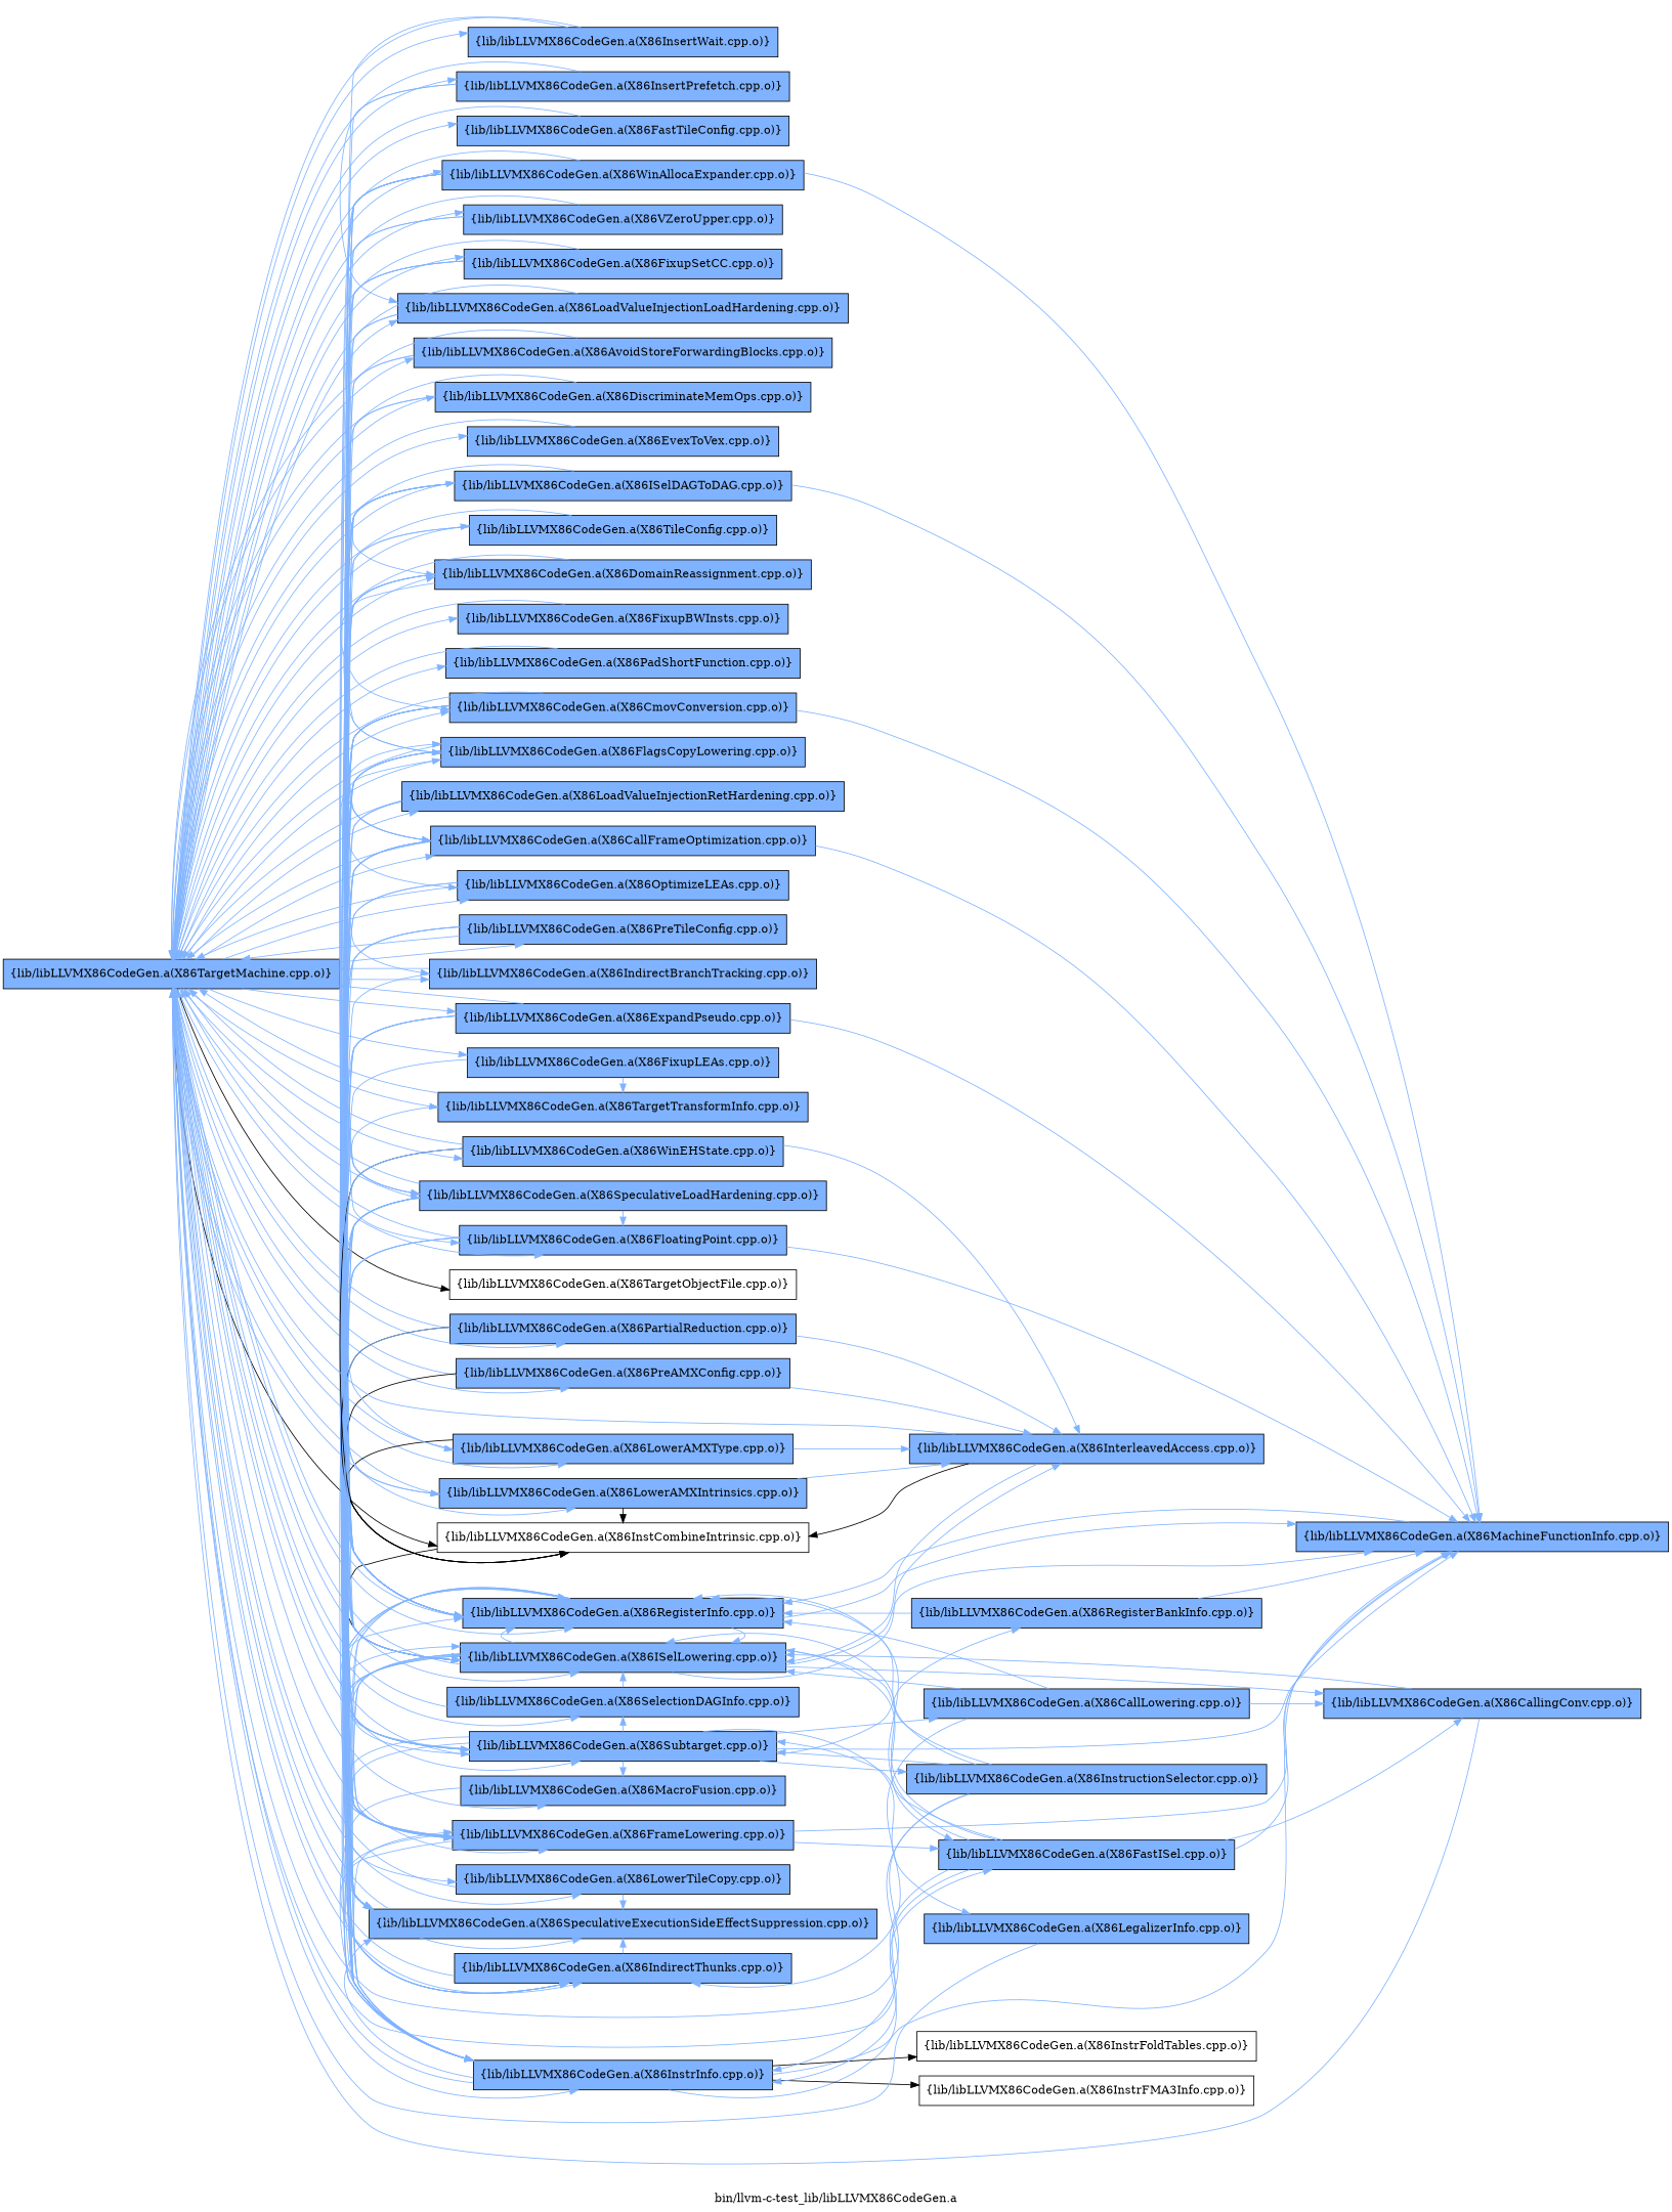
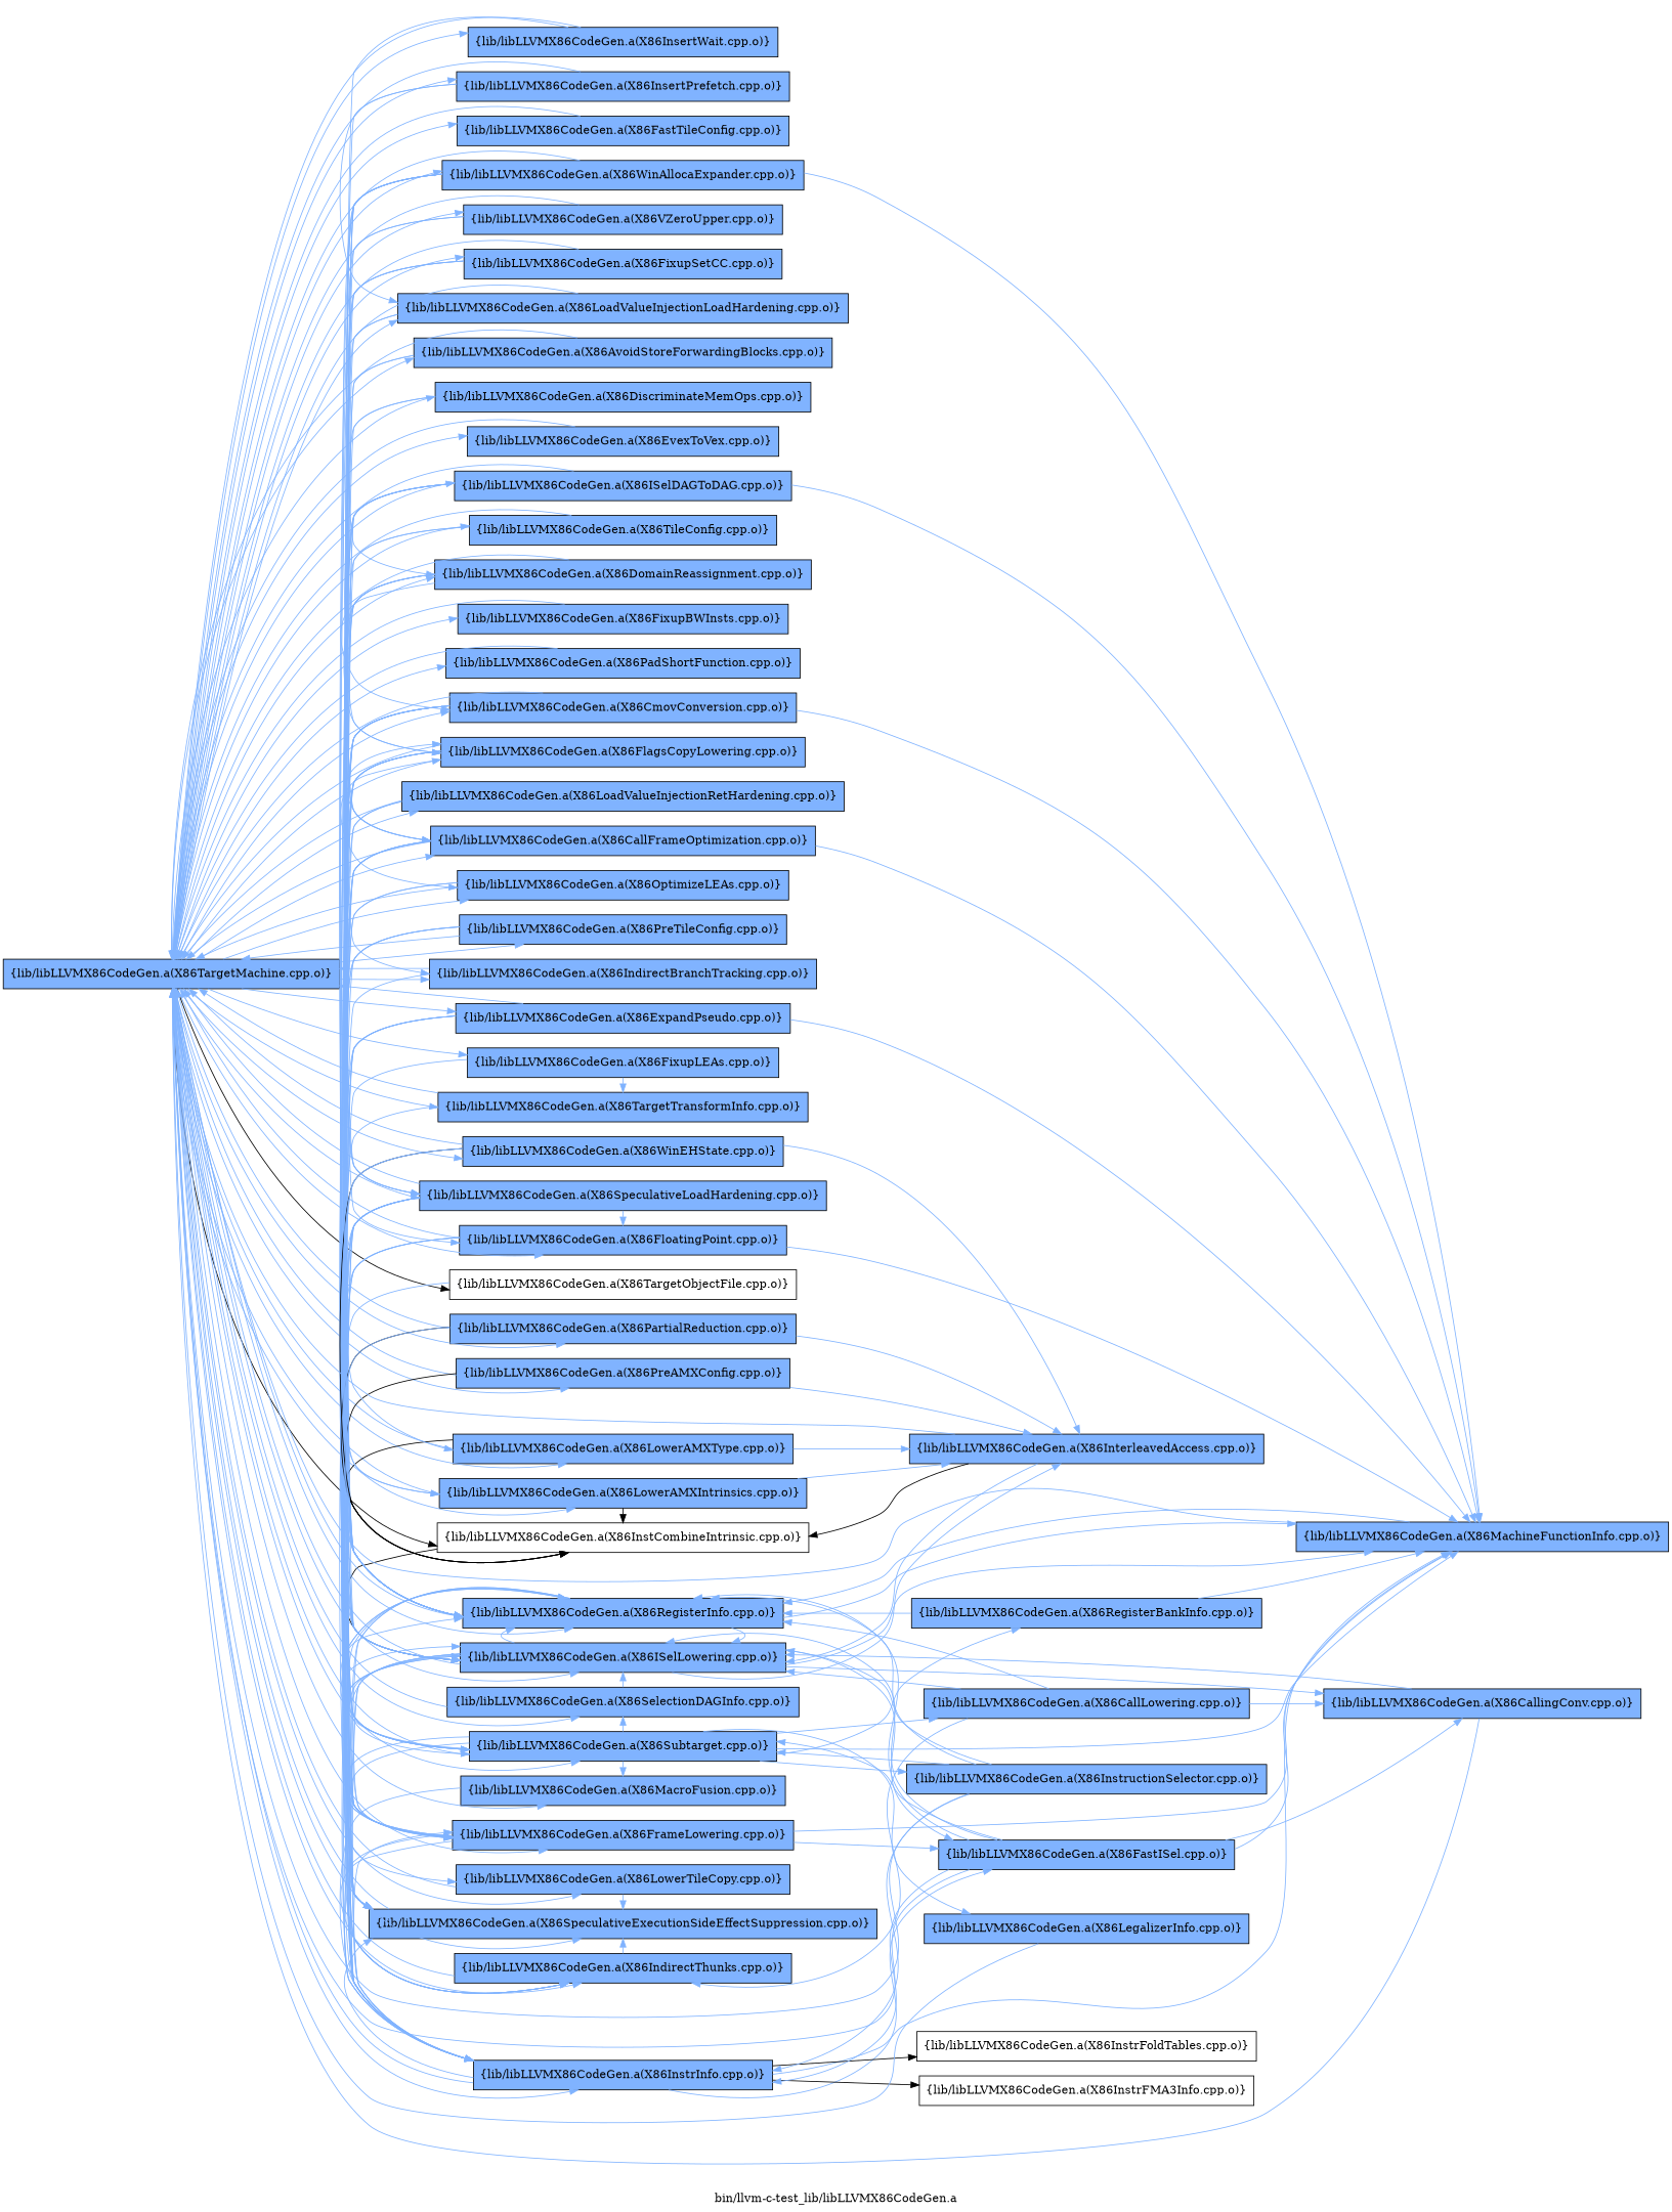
  digraph {
    label="bin/llvm-c-test_lib/libLLVMX86CodeGen.a"
    rankdir=LR
    node [fillcolor="0.600000 0.5 1" group=1 shape=box style=filled]
    edge [color="0.600000 0.5 1"]
    n1 [label="{lib/libLLVMX86CodeGen.a(X86TargetMachine.cpp.o)}"]
    n2 [group=0 label="{lib/libLLVMX86CodeGen.a(X86InstCombineIntrinsic.cpp.o)}" fillcolor="" style=""]
    n3 [label="{lib/libLLVMX86CodeGen.a(X86SpeculativeExecutionSideEffectSuppression.cpp.o)}"]
    n4 [label="{lib/libLLVMX86CodeGen.a(X86IndirectThunks.cpp.o)}"]
    n5 [label="{lib/libLLVMX86CodeGen.a(X86LoadValueInjectionRetHardening.cpp.o)}"]
    n6 [label="{lib/libLLVMX86CodeGen.a(X86RegisterInfo.cpp.o)}"]
    n7 [label="{lib/libLLVMX86CodeGen.a(X86ISelLowering.cpp.o)}"]
    n8 [label="{lib/libLLVMX86CodeGen.a(X86Subtarget.cpp.o)}"]
    n9 [label="{lib/libLLVMX86CodeGen.a(X86InstrInfo.cpp.o)}"]
    n10 [label="{lib/libLLVMX86CodeGen.a(X86FrameLowering.cpp.o)}"]
    n11 [label="{lib/libLLVMX86CodeGen.a(X86SelectionDAGInfo.cpp.o)}"]
    n12 [label="{lib/libLLVMX86CodeGen.a(X86MacroFusion.cpp.o)}"]
    n13 [label="{lib/libLLVMX86CodeGen.a(X86ExpandPseudo.cpp.o)}"]
    n14 [label="{lib/libLLVMX86CodeGen.a(X86LowerTileCopy.cpp.o)}"]
    n15 [label="{lib/libLLVMX86CodeGen.a(X86FloatingPoint.cpp.o)}"]
    n16 [label="{lib/libLLVMX86CodeGen.a(X86LoadValueInjectionLoadHardening.cpp.o)}"]
    n17 [label="{lib/libLLVMX86CodeGen.a(X86FastTileConfig.cpp.o)}"]
    n18 [label="{lib/libLLVMX86CodeGen.a(X86TileConfig.cpp.o)}"]
    n19 [label="{lib/libLLVMX86CodeGen.a(X86SpeculativeLoadHardening.cpp.o)}"]
    n20 [label="{lib/libLLVMX86CodeGen.a(X86FlagsCopyLowering.cpp.o)}"]
    n21 [label="{lib/libLLVMX86CodeGen.a(X86FixupSetCC.cpp.o)}"]
    n22 [label="{lib/libLLVMX86CodeGen.a(X86OptimizeLEAs.cpp.o)}"]
    n23 [label="{lib/libLLVMX86CodeGen.a(X86CallFrameOptimization.cpp.o)}"]
    n24 [label="{lib/libLLVMX86CodeGen.a(X86AvoidStoreForwardingBlocks.cpp.o)}"]
    n25 [label="{lib/libLLVMX86CodeGen.a(X86PreTileConfig.cpp.o)}"]
    n26 [label="{lib/libLLVMX86CodeGen.a(X86CmovConversion.cpp.o)}"]
    n27 [label="{lib/libLLVMX86CodeGen.a(X86ISelDAGToDAG.cpp.o)}"]
    n28 [label="{lib/libLLVMX86CodeGen.a(X86IndirectBranchTracking.cpp.o)}"]
    n29 [label="{lib/libLLVMX86CodeGen.a(X86EvexToVex.cpp.o)}"]
    n30 [label="{lib/libLLVMX86CodeGen.a(X86DiscriminateMemOps.cpp.o)}"]
    n31 [label="{lib/libLLVMX86CodeGen.a(X86InsertPrefetch.cpp.o)}"]
    n32 [label="{lib/libLLVMX86CodeGen.a(X86FixupBWInsts.cpp.o)}"]
    n33 [label="{lib/libLLVMX86CodeGen.a(X86PadShortFunction.cpp.o)}"]
    n34 [label="{lib/libLLVMX86CodeGen.a(X86FixupLEAs.cpp.o)}"]
    n35 [label="{lib/libLLVMX86CodeGen.a(X86LowerAMXIntrinsics.cpp.o)}"]
    n36 [label="{lib/libLLVMX86CodeGen.a(X86LowerAMXType.cpp.o)}"]
    n37 [label="{lib/libLLVMX86CodeGen.a(X86PreAMXConfig.cpp.o)}"]
    n38 [label="{lib/libLLVMX86CodeGen.a(X86DomainReassignment.cpp.o)}"]
    n39 [label="{lib/libLLVMX86CodeGen.a(X86PartialReduction.cpp.o)}"]
    n40 [group=0 label="{lib/libLLVMX86CodeGen.a(X86TargetObjectFile.cpp.o)}" fillcolor="" style=""]
    n41 [label="{lib/libLLVMX86CodeGen.a(X86TargetTransformInfo.cpp.o)}"]
    n42 [label="{lib/libLLVMX86CodeGen.a(X86VZeroUpper.cpp.o)}"]
    n43 [label="{lib/libLLVMX86CodeGen.a(X86WinAllocaExpander.cpp.o)}"]
    n44 [label="{lib/libLLVMX86CodeGen.a(X86WinEHState.cpp.o)}"]
    n45 [label="{lib/libLLVMX86CodeGen.a(X86InsertWait.cpp.o)}"]
    n46 [label="{lib/libLLVMX86CodeGen.a(X86MachineFunctionInfo.cpp.o)}"]
    n47 [label="{lib/libLLVMX86CodeGen.a(X86FastISel.cpp.o)}"]
    n48 [label="{lib/libLLVMX86CodeGen.a(X86CallingConv.cpp.o)}"]
    n49 [label="{lib/libLLVMX86CodeGen.a(X86InterleavedAccess.cpp.o)}"]
    n50 [label="{lib/libLLVMX86CodeGen.a(X86CallLowering.cpp.o)}"]
    n51 [label="{lib/libLLVMX86CodeGen.a(X86LegalizerInfo.cpp.o)}"]
    n52 [label="{lib/libLLVMX86CodeGen.a(X86RegisterBankInfo.cpp.o)}"]
    n53 [label="{lib/libLLVMX86CodeGen.a(X86InstructionSelector.cpp.o)}"]
    n54 [group=0 label="{lib/libLLVMX86CodeGen.a(X86InstrFoldTables.cpp.o)}" fillcolor="" style=""]
    n55 [group=0 label="{lib/libLLVMX86CodeGen.a(X86InstrFMA3Info.cpp.o)}" fillcolor="" style=""]
    subgraph sub_1 {
      rank=same
      n1
    }
    subgraph sub_2 {
      rank=same
      n2
      n3
      n4
      n5
      n6
      n7
      n8
      n9
      n10
      n11
      n12
      n13
      n14
      n15
      n16
      n17
      n18
      n19
      n20
      n21
      n22
      n23
      n24
      n25
      n26
      n27
      n28
      n29
      n30
      n31
      n32
      n33
      n34
      n35
      n36
      n37
      n38
      n39
      n40
      n41
      n42
      n43
      n44
      n45
    }
    n1 -> n2 [color=""]
    n1 -> n3
    n1 -> n4
    n1 -> n5
    n1 -> n6
    n1 -> n7
    n1 -> n8
    n1 -> n9
    n1 -> n10
    n1 -> n11
    n1 -> n12
    n1 -> n13
    n1 -> n14
    n1 -> n15
    n1 -> n16
    n1 -> n17
    n1 -> n18
    n1 -> n19
    n1 -> n20
    n1 -> n21
    n1 -> n22
    n1 -> n23
    n1 -> n24
    n1 -> n25
    n1 -> n26
    n1 -> n27
    n1 -> n28
    n1 -> n29
    n1 -> n30
    n1 -> n31
    n1 -> n32
    n1 -> n33
    n1 -> n34
    n1 -> n35
    n1 -> n36
    n1 -> n37
    n1 -> n38
    n1 -> n39
    n1 -> n40 [color=""]
    n1 -> n41
    n1 -> n42
    n1 -> n43
    n1 -> n44
    n1 -> n45
    n2 -> n7 [color=""]
    n3 -> n1
    n4 -> n1
    n4 -> n3
    n5 -> n1
    n5 -> n3
    n5 -> n6
    n6 -> n1
    n6 -> n7
    n6 -> n9
    n6 -> n10
    n6 -> n14
    n6 -> n46
    n7 -> n1
    n7 -> n4
    n7 -> n6
    n7 -> n8
    n7 -> n9
    n7 -> n10
    n7 -> n46
    n7 -> n47
    n7 -> n48
    n7 -> n49
    n8 -> n1
    n8 -> n6
    n8 -> n7
    n8 -> n9
    n8 -> n10
    n8 -> n11
    n8 -> n12
    n8 -> n46
    n8 -> n50
    n8 -> n51
    n8 -> n52
    n8 -> n53
    n9 -> n1
    n9 -> n3
    n9 -> n6
    n9 -> n7
    n9 -> n10
    n9 -> n46
    n9 -> n47
    n9 -> n54 [color=""]
    n9 -> n55 [color=""]
    n10 -> n4
    n10 -> n6
    n10 -> n7
    n10 -> n9
    n10 -> n46
    n10 -> n47
    n11 -> n1
    n11 -> n7
    n12 -> n9
    n13 -> n1
    n13 -> n4
    n13 -> n6
    n13 -> n9
    n13 -> n10
    n13 -> n46
    n14 -> n1
    n14 -> n3
    n15 -> n1
    n15 -> n6
    n15 -> n8
    n15 -> n10
    n15 -> n46
    n16 -> n1
    n16 -> n3
    n16 -> n15
    n17 -> n1
    n18 -> n1
    n18 -> n9
    n18 -> n10
    n19 -> n1
    n19 -> n3
    n19 -> n4
    n19 -> n6
    n19 -> n7
    n19 -> n8
    n19 -> n9
    n19 -> n10
    n19 -> n15
    n20 -> n1
    n20 -> n3
    n20 -> n6
    n20 -> n7
    n20 -> n9
    n20 -> n19
    n20 -> n22
    n21 -> n1
    n21 -> n3
    n21 -> n6
    n21 -> n19
    n22 -> n1
    n22 -> n3
    n22 -> n9
    n23 -> n1
    n23 -> n3
    n23 -> n6
    n23 -> n7
    n23 -> n10
    n23 -> n20
    n23 -> n46
    n24 -> n1
    n24 -> n3
    n24 -> n9
    n25 -> n1
    n25 -> n3
    n25 -> n6
    n25 -> n7
    n26 -> n1
    n26 -> n3
    n26 -> n4
    n26 -> n7
    n26 -> n8
    n26 -> n9
    n26 -> n19
    n26 -> n46
    n27 -> n1
    n27 -> n3
    n27 -> n6
-   n27 -> n7
+   n40 -> n7
    n27 -> n8
    n27 -> n9
    n27 -> n28
    n27 -> n46
    n28 -> n1
    n28 -> n3
    n29 -> n1
-   n30 -> n1
+   n46 -> n1
    n30 -> n3
    n30 -> n23
    n31 -> n1
    n31 -> n3
    n31 -> n16
    n32 -> n1
    n33 -> n1
    n34 -> n9
    n34 -> n41
    n35 -> n1
    n35 -> n2 [color=""]
    n35 -> n49
    n36 -> n1
    n36 -> n2 [color=""]
    n36 -> n49
    n37 -> n1
    n37 -> n2 [color=""]
    n37 -> n49
    n38 -> n1
    n38 -> n3
    n38 -> n6
    n38 -> n20
    n38 -> n23
    n38 -> n26
    n39 -> n1
    n39 -> n2 [color=""]
    n39 -> n35
    n39 -> n49
    n41 -> n1
    n41 -> n7
    n42 -> n1
    n42 -> n6
    n42 -> n10
    n43 -> n1
    n43 -> n3
    n43 -> n6
    n43 -> n7
    n43 -> n10
    n43 -> n20
    n43 -> n38
    n43 -> n46
    n44 -> n1
    n44 -> n2 [color=""]
    n44 -> n35
    n44 -> n36
    n44 -> n49
    n45 -> n1
    n45 -> n3
    n46 -> n6
    n47 -> n1
    n47 -> n6
    n47 -> n7
    n47 -> n8
    n47 -> n9
    n47 -> n46
    n47 -> n48
    n48 -> n1
    n48 -> n7
    n49 -> n1
    n49 -> n2 [color=""]
    n49 -> n7
    n50 -> n4
    n50 -> n6
    n50 -> n7
    n50 -> n48
    n51 -> n1
    n52 -> n6
    n52 -> n46
    n53 -> n1
    n53 -> n6
    n53 -> n7
    n53 -> n8
    n53 -> n9
  }
